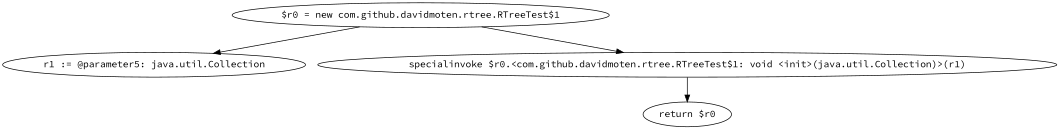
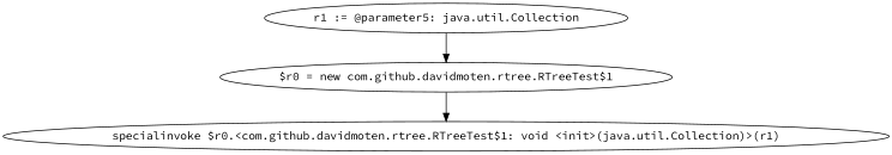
  digraph {
    fontname="Source Code Pro"
    node [fontname="Source Code Pro"]
    edge [fontname="Source Code Pro"]
    n1 [label="r1 := @parameter5: java.util.Collection"]
    "$r0 = new com.github.davidmoten.rtree.RTreeTest$1"
    "specialinvoke $r0.<com.github.davidmoten.rtree.RTreeTest$1: void <init>(java.util.Collection)>(r1)"
-   "return $r0"
-   "$r0 = new com.github.davidmoten.rtree.RTreeTest$1" -> n1
+   n1 -> "$r0 = new com.github.davidmoten.rtree.RTreeTest$1"
    "$r0 = new com.github.davidmoten.rtree.RTreeTest$1" -> "specialinvoke $r0.<com.github.davidmoten.rtree.RTreeTest$1: void <init>(java.util.Collection)>(r1)"
-   "specialinvoke $r0.<com.github.davidmoten.rtree.RTreeTest$1: void <init>(java.util.Collection)>(r1)" -> "return $r0"
  }
